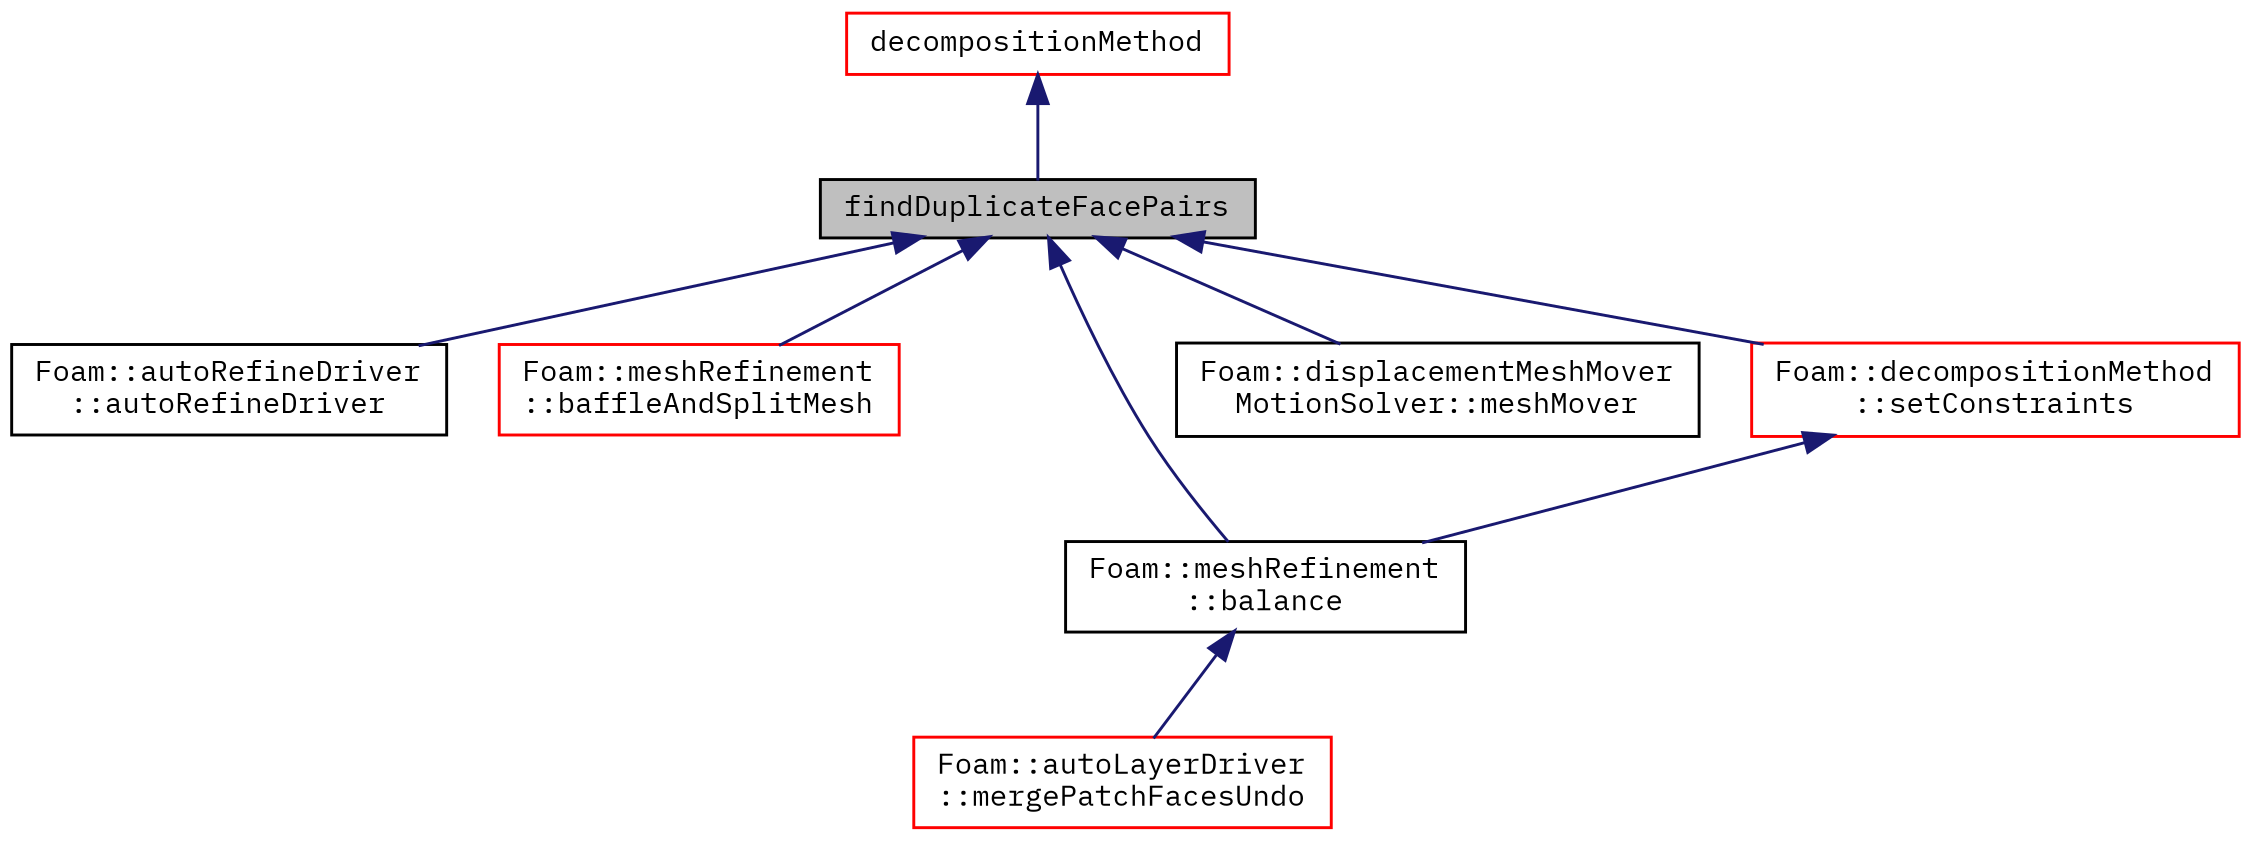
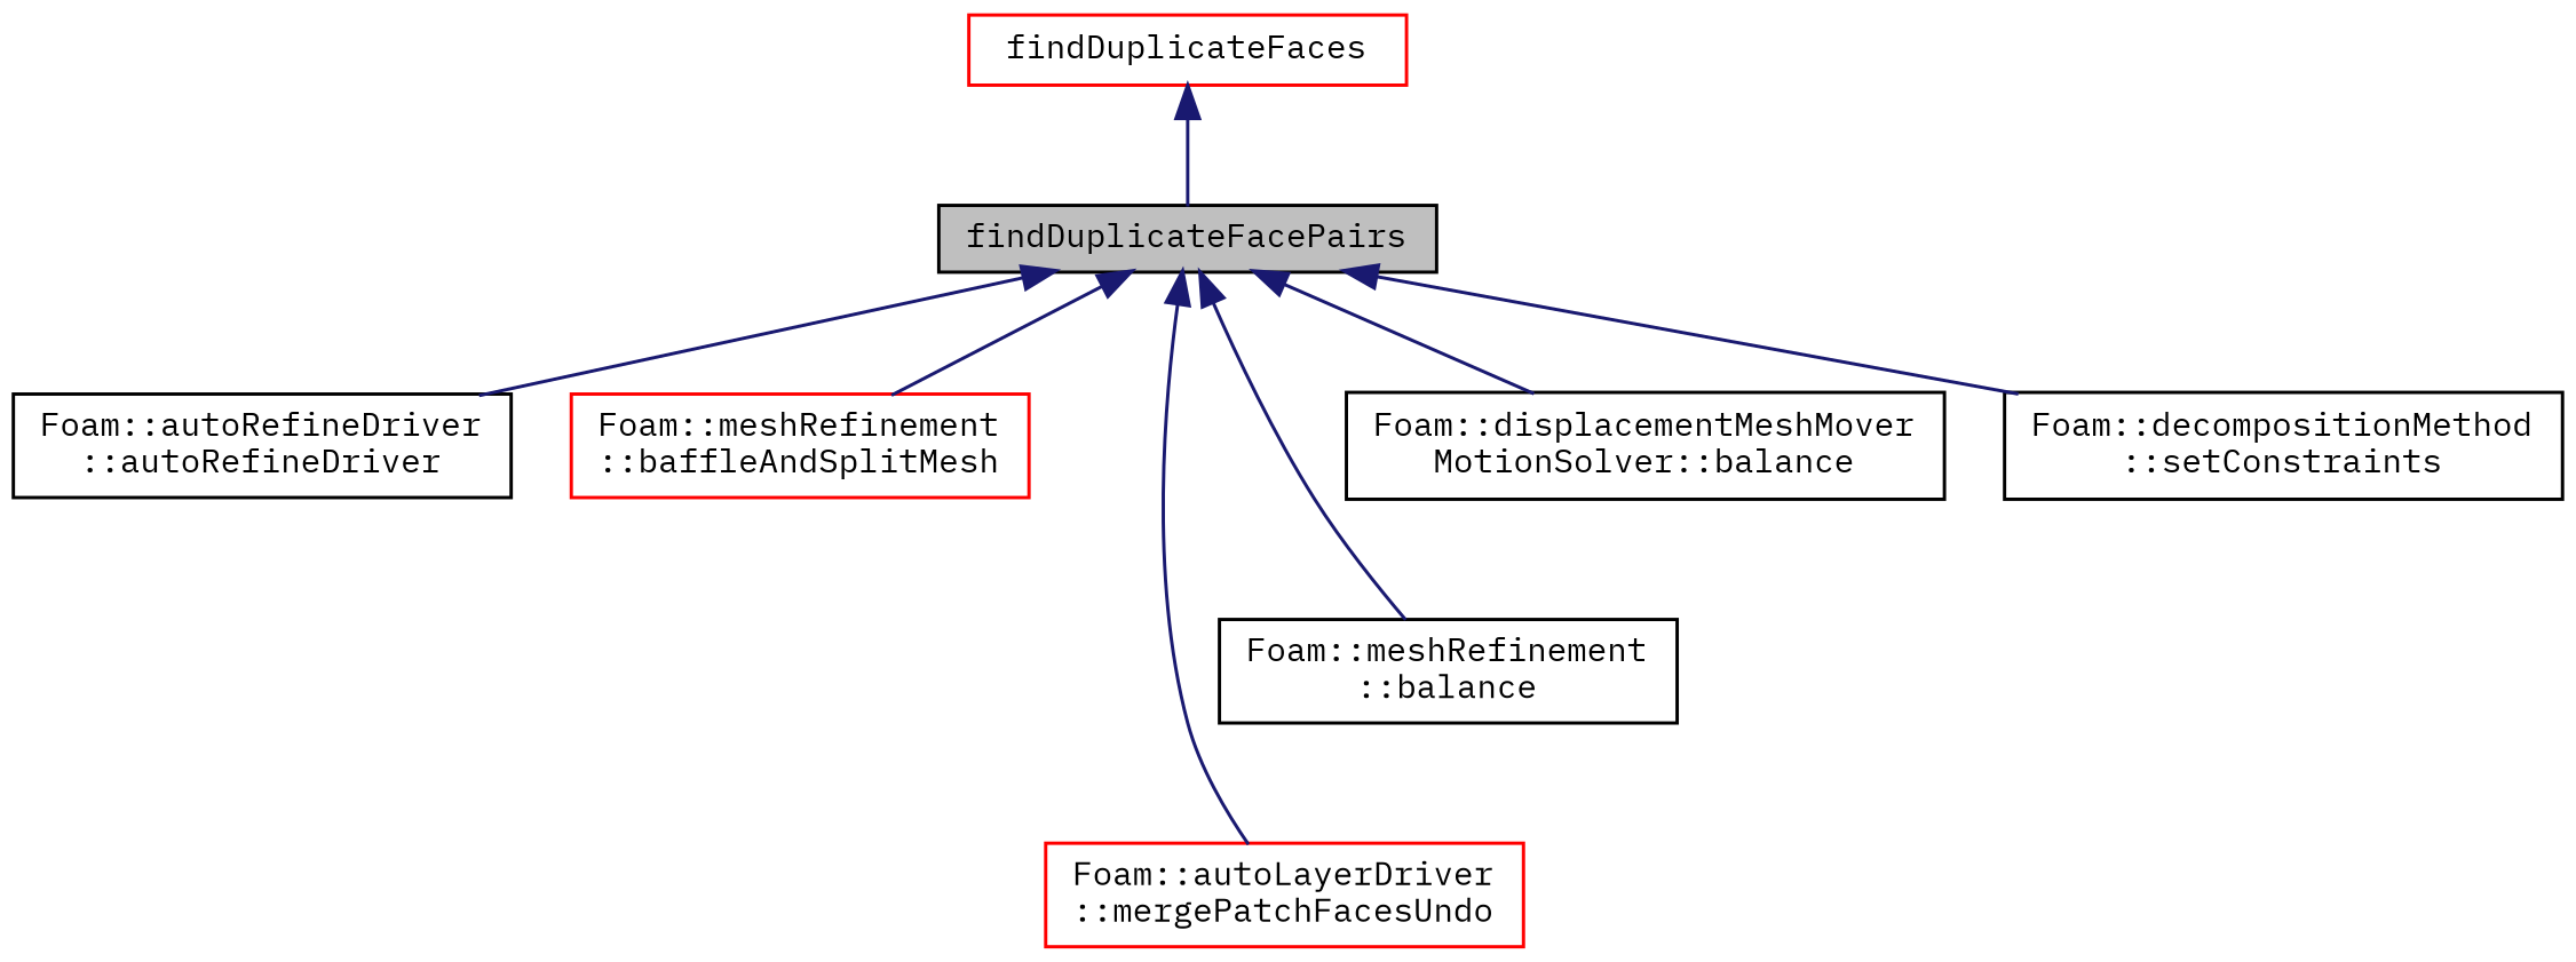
  digraph {
    fontname="IBM Plex Mono"
    rankdir=TB
    node [color=black fontname="IBM Plex Mono" fontsize=10 shape=record]
    edge [color=midnightblue dir=back fontname="IBM Plex Mono" fontsize=10 labelfontname=Helvetica labelfontsize=10 style=solid]
    n1 [fillcolor=grey75 fontcolor=black height=0.2 label=findDuplicateFacePairs style=filled width=0.4]
    n2 [height=0.2 label="Foam::autoRefineDriver\l::autoRefineDriver" width=0.4]
    n3 [color=red height=0.2 label="Foam::meshRefinement\l::baffleAndSplitMesh" width=0.4]
    n4 [height=0.2 label="Foam::meshRefinement\l::balance" width=0.4]
    n5 [color=red height=0.2 label="Foam::autoLayerDriver\l::mergePatchFacesUndo" width=0.4]
-   n6 [height=0.2 label="Foam::displacementMeshMover\lMotionSolver::meshMover" width=0.4]
-   n7 [color=red height=0.2 label="Foam::decompositionMethod\l::setConstraints" width=0.4]
-   n8 [color=red height=0.2 label=decompositionMethod width=0.4]
+   n6 [height=0.2 label="Foam::displacementMeshMover\lMotionSolver::balance" width=0.4]
+   n7 [height=0.2 label="Foam::decompositionMethod\l::setConstraints" width=0.4]
+   n8 [color=red height=0.2 label=findDuplicateFaces width=0.4]
    n1 -> n2
    n1 -> n3
    n1 -> n4
-   n4 -> n5
+   n1 -> n5
    n1 -> n6
    n1 -> n7
-   n7 -> n4
    n8 -> n1
  }
